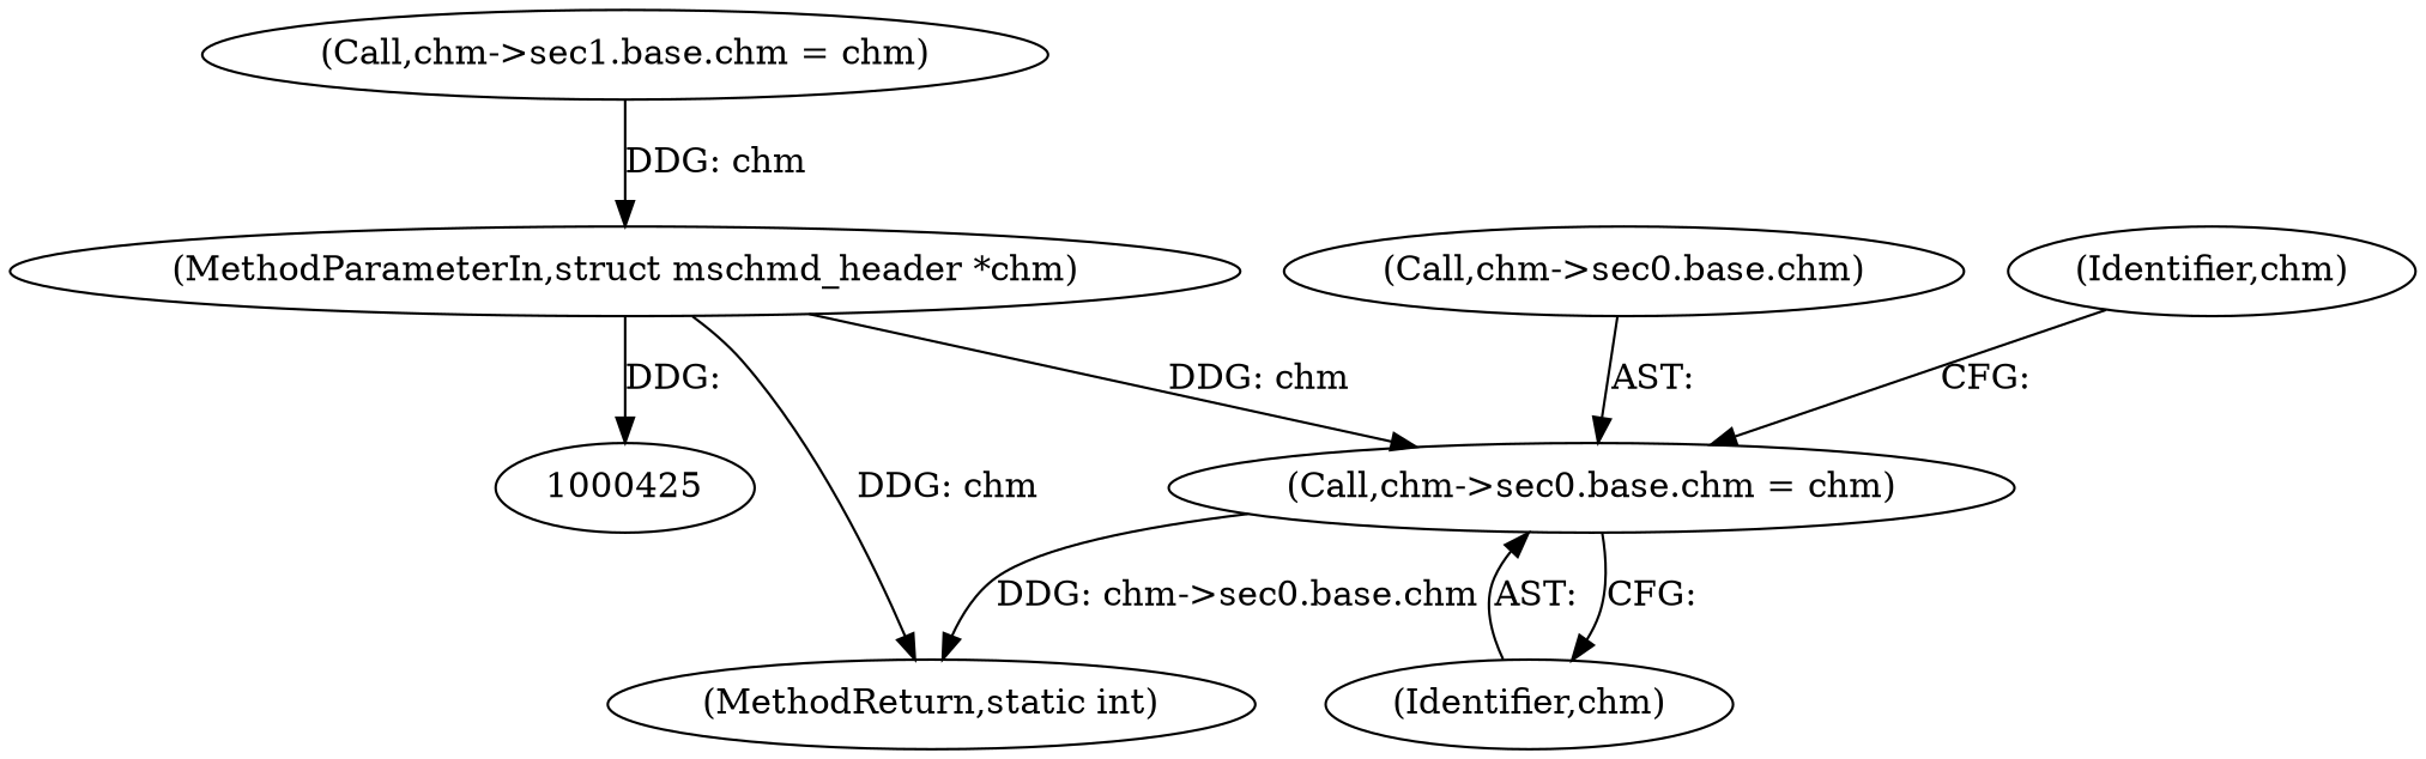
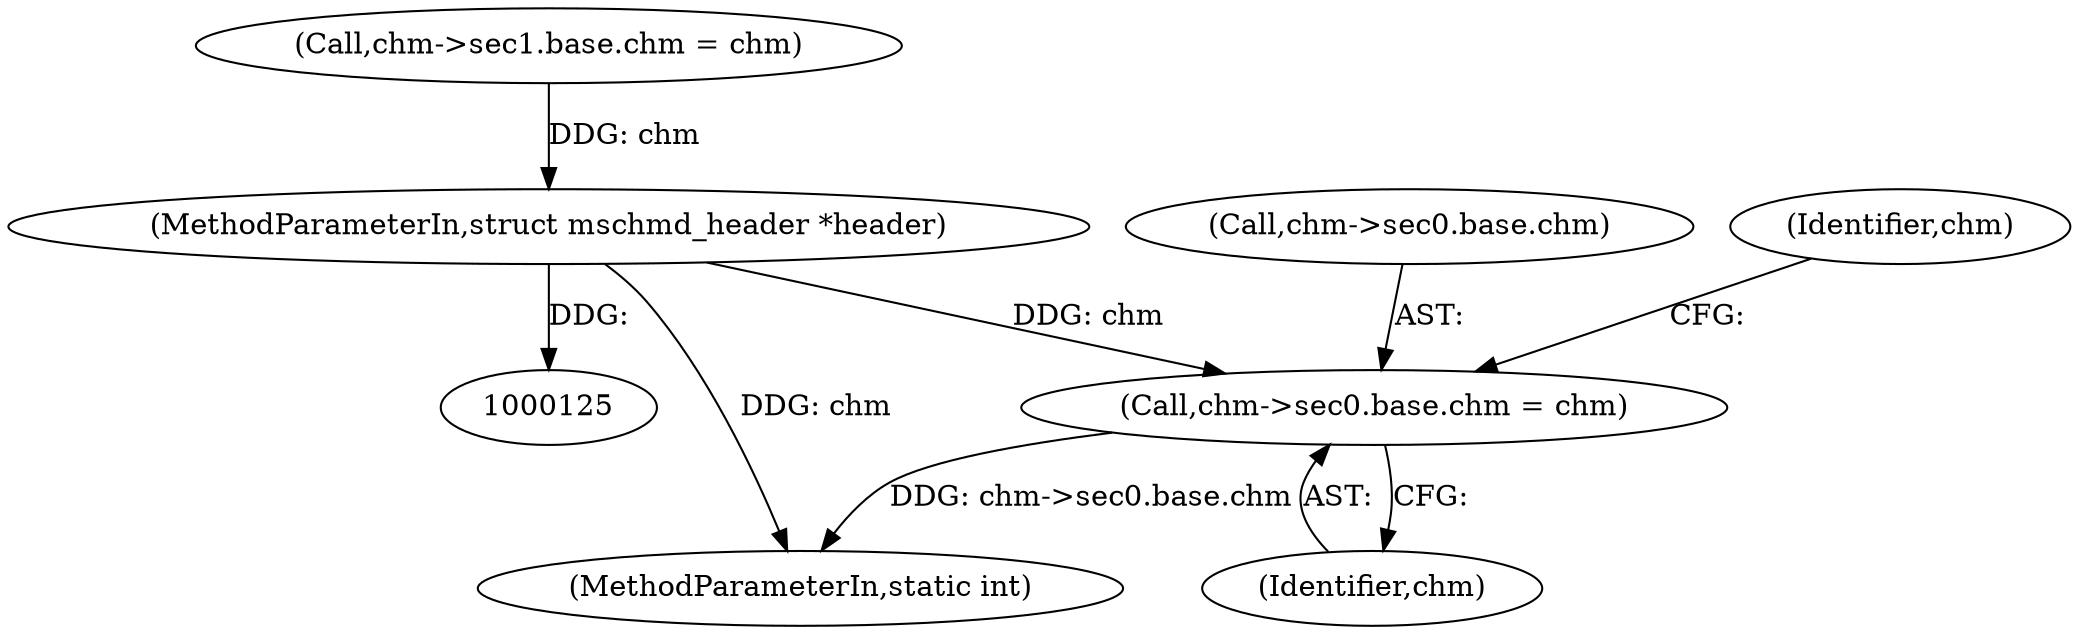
  digraph {
    n1 [label="(Call,chm->sec0.base.chm = chm)"]
    n2 [label="(Identifier,chm)"]
-   n3 [label="(MethodReturn,static int)"]
-   n4 [label="(MethodParameterIn,struct mschmd_header *chm)"]
-   1000125 [label=1000425]
+   n3 [label="(MethodParameterIn,static int)"]
+   n4 [label="(MethodParameterIn,struct mschmd_header *header)"]
+   1000125
    n6 [label="(Call,chm->sec1.base.chm = chm)"]
    n7 [label="(Call,chm->sec0.base.chm)"]
    n8 [label="(Identifier,chm)"]
    n1 -> n2 [label="CFG: "]
    n1 -> n3 [label="DDG: chm->sec0.base.chm"]
    n2 -> n1 [label="AST: "]
    n4 -> n1 [label="DDG: chm"]
    n4 -> n3 [label="DDG: chm"]
    n4 -> 1000125 [label="DDG: "]
    n6 -> n4 [label="DDG: chm"]
    n7 -> n1 [label="AST: "]
    n8 -> n1 [label="CFG: "]
  }
